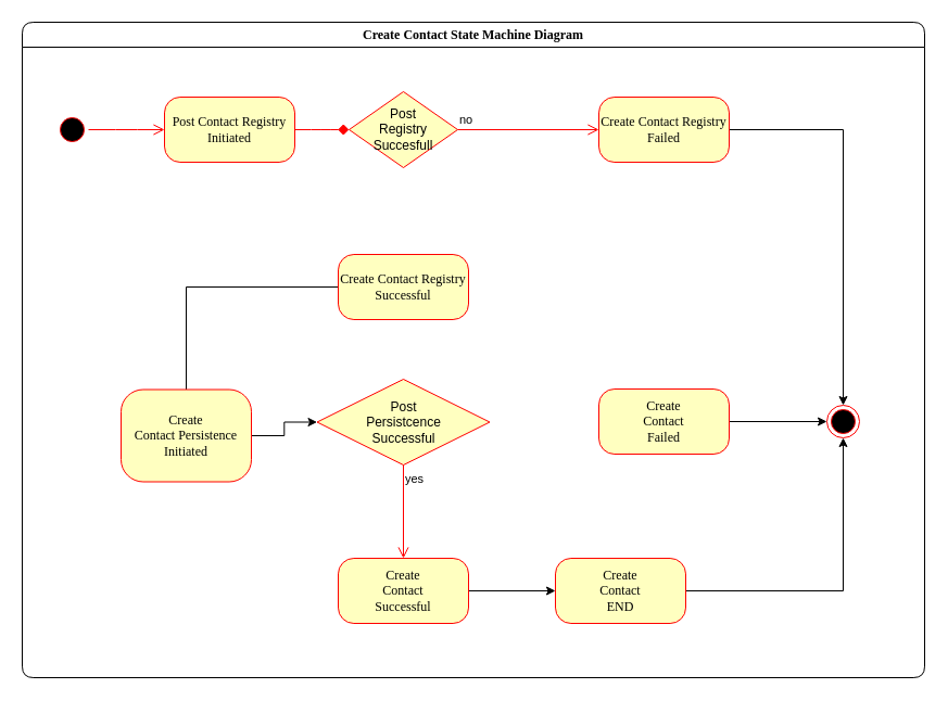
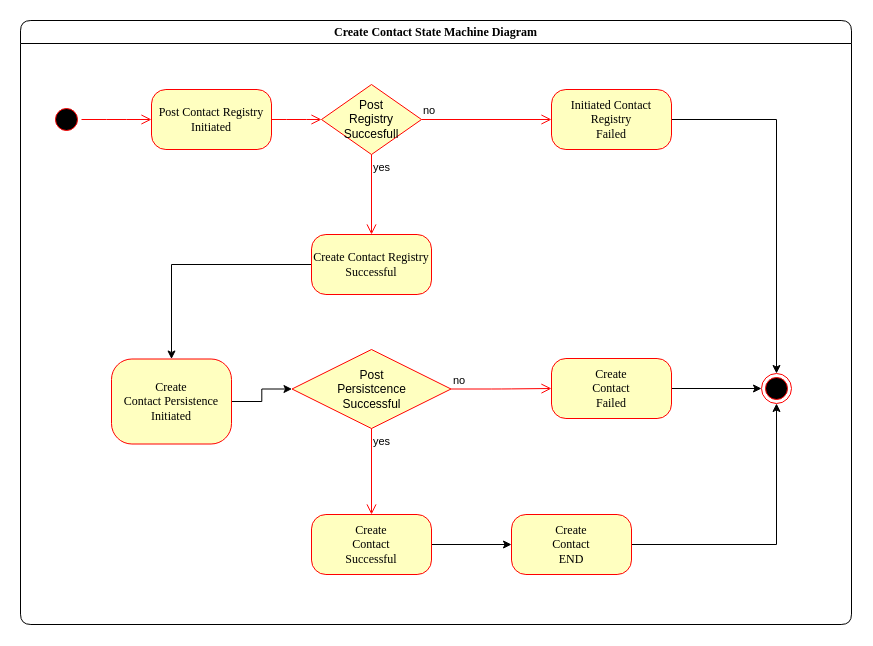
  <mxCell id="0" />
  <mxCell id="1" parent="0" />
  <mxCell id="2" value="Create Contact State Machine Diagram" style="swimlane;whiteSpace=wrap;html=1;rounded=1;shadow=0;comic=0;labelBackgroundColor=none;strokeColor=#000000;strokeWidth=1;fillColor=#ffffff;fontFamily=Verdana;fontSize=12;fontColor=#000000;align=center;" parent="1" vertex="1"><mxGeometry x="20" y="20" width="831" height="604" as="geometry" /></mxCell>
- <mxCell id="3" style="edgeStyle=elbowEdgeStyle;html=1;labelBackgroundColor=none;endArrow=diamond;endSize=8;strokeColor=#ff0000;fontFamily=Verdana;fontSize=12;align=left;entryX=0;entryY=0.5;entryDx=0;entryDy=0;" parent="2" source="4" target="7" edge="1"><mxGeometry relative="1" as="geometry"><mxPoint x="300" y="240" as="targetPoint" /></mxGeometry></mxCell>
+ <mxCell id="3" style="edgeStyle=elbowEdgeStyle;html=1;labelBackgroundColor=none;endArrow=open;endSize=8;strokeColor=#ff0000;fontFamily=Verdana;fontSize=12;align=left;entryX=0;entryY=0.5;entryDx=0;entryDy=0;" parent="2" source="4" target="7" edge="1"><mxGeometry relative="1" as="geometry"><mxPoint x="300" y="240" as="targetPoint" /></mxGeometry></mxCell>
  <mxCell id="4" value="Post Contact Registry Initiated" style="rounded=1;whiteSpace=wrap;html=1;arcSize=24;fillColor=#ffffc0;strokeColor=#ff0000;shadow=0;comic=0;labelBackgroundColor=none;fontFamily=Verdana;fontSize=12;fontColor=#000000;align=center;" parent="2" vertex="1"><mxGeometry x="131" y="69" width="120" height="60" as="geometry" /></mxCell>
  <mxCell id="5" style="edgeStyle=elbowEdgeStyle;html=1;labelBackgroundColor=none;endArrow=open;endSize=8;strokeColor=#ff0000;fontFamily=Verdana;fontSize=12;align=left;" parent="2" source="6" target="4" edge="1"><mxGeometry relative="1" as="geometry" /></mxCell>
  <mxCell id="6" value="" style="ellipse;html=1;shape=startState;fillColor=#000000;strokeColor=#ff0000;rounded=1;shadow=0;comic=0;labelBackgroundColor=none;fontFamily=Verdana;fontSize=12;fontColor=#000000;align=center;direction=south;" parent="2" vertex="1"><mxGeometry x="31" y="84" width="30" height="30" as="geometry" /></mxCell>
  <mxCell id="7" value="Post &lt;br&gt;Registry&lt;br&gt;Succesfull" style="rhombus;whiteSpace=wrap;html=1;fillColor=#ffffc0;strokeColor=#ff0000;" vertex="1" parent="2"><mxGeometry x="301" y="64" width="100" height="70" as="geometry" /></mxCell>
  <mxCell id="8" value="no" style="edgeStyle=orthogonalEdgeStyle;html=1;align=left;verticalAlign=bottom;endArrow=open;endSize=8;strokeColor=#ff0000;" edge="1" source="7" parent="2" target="11"><mxGeometry x="-1" relative="1" as="geometry"><mxPoint x="510" y="195" as="targetPoint" /></mxGeometry></mxCell>
+ <mxCell id="9" value="yes" style="edgeStyle=orthogonalEdgeStyle;html=1;align=left;verticalAlign=top;endArrow=open;endSize=8;strokeColor=#ff0000;entryX=0.5;entryY=0;entryDx=0;entryDy=0;" edge="1" source="7" parent="2" target="13"><mxGeometry x="-1" relative="1" as="geometry"><mxPoint x="360" y="300" as="targetPoint" /></mxGeometry></mxCell>
  <mxCell id="10" style="edgeStyle=orthogonalEdgeStyle;rounded=0;orthogonalLoop=1;jettySize=auto;html=1;entryX=0.5;entryY=0;entryDx=0;entryDy=0;" edge="1" parent="2" source="11" target="21"><mxGeometry relative="1" as="geometry"><mxPoint x="741.002" y="98.765" as="targetPoint" /></mxGeometry></mxCell>
- <mxCell id="11" value="Create Contact Registry&lt;br&gt;Failed" style="rounded=1;whiteSpace=wrap;html=1;arcSize=24;fillColor=#ffffc0;strokeColor=#ff0000;shadow=0;comic=0;labelBackgroundColor=none;fontFamily=Verdana;fontSize=12;fontColor=#000000;align=center;" vertex="1" parent="2"><mxGeometry x="531" y="69" width="120" height="60" as="geometry" /></mxCell>
- <mxCell id="12" style="edgeStyle=orthogonalEdgeStyle;rounded=0;orthogonalLoop=1;jettySize=auto;html=1;endArrow=none;" edge="1" parent="2" source="13" target="15"><mxGeometry relative="1" as="geometry" /></mxCell>
+ <mxCell id="11" value="Initiated Contact Registry&lt;br&gt;Failed" style="rounded=1;whiteSpace=wrap;html=1;arcSize=24;fillColor=#ffffc0;strokeColor=#ff0000;shadow=0;comic=0;labelBackgroundColor=none;fontFamily=Verdana;fontSize=12;fontColor=#000000;align=center;" vertex="1" parent="2"><mxGeometry x="531" y="69" width="120" height="60" as="geometry" /></mxCell>
+ <mxCell id="12" style="edgeStyle=orthogonalEdgeStyle;rounded=0;orthogonalLoop=1;jettySize=auto;html=1;" edge="1" parent="2" source="13" target="15"><mxGeometry relative="1" as="geometry" /></mxCell>
  <mxCell id="13" value="Create Contact Registry Successful" style="rounded=1;whiteSpace=wrap;html=1;arcSize=24;fillColor=#ffffc0;strokeColor=#ff0000;shadow=0;comic=0;labelBackgroundColor=none;fontFamily=Verdana;fontSize=12;fontColor=#000000;align=center;" vertex="1" parent="2"><mxGeometry x="291" y="214" width="120" height="60" as="geometry" /></mxCell>
  <mxCell id="14" style="edgeStyle=orthogonalEdgeStyle;rounded=0;orthogonalLoop=1;jettySize=auto;html=1;entryX=0;entryY=0.5;entryDx=0;entryDy=0;" edge="1" parent="2" source="15" target="16"><mxGeometry relative="1" as="geometry" /></mxCell>
  <mxCell id="15" value="Create &lt;br&gt;Contact Persistence Initiated" style="rounded=1;whiteSpace=wrap;html=1;arcSize=24;fillColor=#ffffc0;strokeColor=#ff0000;shadow=0;comic=0;labelBackgroundColor=none;fontFamily=Verdana;fontSize=12;fontColor=#000000;align=center;" vertex="1" parent="2"><mxGeometry x="91" y="338.5" width="120" height="85" as="geometry" /></mxCell>
  <mxCell id="16" value="Post&lt;br&gt;Persistcence &lt;br&gt;Successful" style="rhombus;whiteSpace=wrap;html=1;fillColor=#ffffc0;strokeColor=#ff0000;" vertex="1" parent="2"><mxGeometry x="271.5" y="329" width="159" height="79" as="geometry" /></mxCell>
+ <mxCell id="17" value="no" style="edgeStyle=orthogonalEdgeStyle;html=1;align=left;verticalAlign=bottom;endArrow=open;endSize=8;strokeColor=#ff0000;entryX=0;entryY=0.5;entryDx=0;entryDy=0;" edge="1" source="16" parent="2" target="20"><mxGeometry x="-1" relative="1" as="geometry"><mxPoint x="461" y="339" as="targetPoint" /></mxGeometry></mxCell>
  <mxCell id="18" value="yes" style="edgeStyle=orthogonalEdgeStyle;html=1;align=left;verticalAlign=top;endArrow=open;endSize=8;strokeColor=#ff0000;entryX=0.5;entryY=0;entryDx=0;entryDy=0;" edge="1" source="16" parent="2" target="23"><mxGeometry x="-1" relative="1" as="geometry"><mxPoint x="321" y="419" as="targetPoint" /></mxGeometry></mxCell>
  <mxCell id="19" style="edgeStyle=orthogonalEdgeStyle;rounded=0;orthogonalLoop=1;jettySize=auto;html=1;entryX=0;entryY=0.5;entryDx=0;entryDy=0;" edge="1" parent="2" source="20" target="21"><mxGeometry relative="1" as="geometry" /></mxCell>
  <mxCell id="20" value="Create &lt;br&gt;Contact&lt;br&gt;Failed" style="rounded=1;whiteSpace=wrap;html=1;arcSize=24;fillColor=#ffffc0;strokeColor=#ff0000;shadow=0;comic=0;labelBackgroundColor=none;fontFamily=Verdana;fontSize=12;fontColor=#000000;align=center;" vertex="1" parent="2"><mxGeometry x="531" y="338" width="120" height="60" as="geometry" /></mxCell>
  <mxCell id="21" value="" style="ellipse;html=1;shape=endState;fillColor=#000000;strokeColor=#ff0000;" vertex="1" parent="2"><mxGeometry x="741" y="353" width="30" height="30" as="geometry" /></mxCell>
  <mxCell id="22" value="" style="edgeStyle=orthogonalEdgeStyle;rounded=0;orthogonalLoop=1;jettySize=auto;html=1;" edge="1" parent="2" source="23" target="25"><mxGeometry relative="1" as="geometry" /></mxCell>
  <mxCell id="23" value="Create &lt;br&gt;Contact &lt;br&gt;Successful" style="rounded=1;whiteSpace=wrap;html=1;arcSize=24;fillColor=#ffffc0;strokeColor=#ff0000;shadow=0;comic=0;labelBackgroundColor=none;fontFamily=Verdana;fontSize=12;fontColor=#000000;align=center;" vertex="1" parent="2"><mxGeometry x="291" y="494" width="120" height="60" as="geometry" /></mxCell>
  <mxCell id="24" style="edgeStyle=orthogonalEdgeStyle;rounded=0;orthogonalLoop=1;jettySize=auto;html=1;entryX=0.5;entryY=1;entryDx=0;entryDy=0;" edge="1" parent="2" source="25" target="21"><mxGeometry relative="1" as="geometry"><mxPoint x="739.706" y="524.647" as="targetPoint" /></mxGeometry></mxCell>
  <mxCell id="25" value="Create &lt;br&gt;Contact &lt;br&gt;END" style="rounded=1;whiteSpace=wrap;html=1;arcSize=24;fillColor=#ffffc0;strokeColor=#ff0000;shadow=0;comic=0;labelBackgroundColor=none;fontFamily=Verdana;fontSize=12;fontColor=#000000;align=center;" vertex="1" parent="2"><mxGeometry x="491" y="494" width="120" height="60" as="geometry" /></mxCell>
